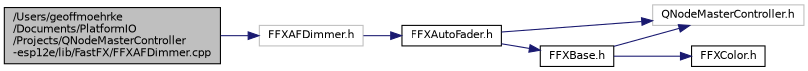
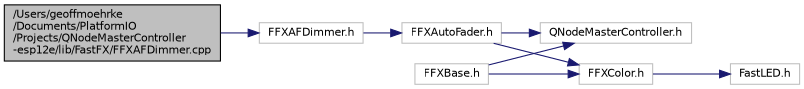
  digraph {
    rankdir=LR
    node [color=black fillcolor=white fontname=Helvetica fontsize=10 shape=record style=filled]
    edge [color=midnightblue fontname=Helvetica fontsize=10 labelfontname=Helvetica labelfontsize=10 style=solid]
    n1 [fillcolor=grey75 fontcolor=black height=0.2 label="/Users/geoffmoehrke\l/Documents/PlatformIO\l/Projects/QNodeMasterController\l-esp12e/lib/FastFX/FFXAFDimmer.cpp" width=0.4]
    n2 [color=grey75 height=0.2 label="FFXAFDimmer.h" width=0.4]
-   n3 [height=0.2 label="FFXAutoFader.h" width=0.4]
+   n3 [color=grey75 height=0.2 label="FFXAutoFader.h" width=0.4]
    n4 [color=grey75 height=0.2 label="QNodeMasterController.h" width=0.4]
-   n5 [height=0.2 label="FFXBase.h" width=0.4]
-   n6 [height=0.2 label="FFXColor.h" width=0.4]
+   n5 [color=grey75 height=0.2 label="FFXBase.h" width=0.4]
+   n6 [color=grey75 height=0.2 label="FFXColor.h" width=0.4]
+   n7 [color=grey75 height=0.2 label="FastLED.h" width=0.4]
    n1 -> n2
    n2 -> n3
    n3 -> n4
-   n3 -> n5
+   n3 -> n6
    n5 -> n4
    n5 -> n6
+   n6 -> n7
  }
